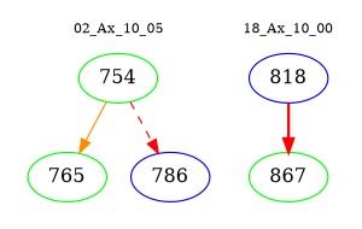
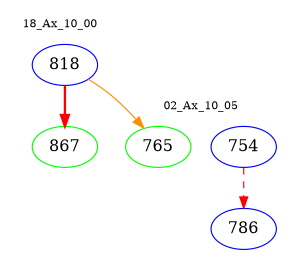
  digraph {
    node [color=blue]
    edge [color=red]
-   n1 [color=green label=754]
+   n1 [label=754]
    n2 [color=green label=765]
    n3 [label=786]
    n4 [label=818]
    n5 [color=green label=867]
    subgraph cluster_1 {
      color=white
      fontsize=10
      label="02_Ax_10_05"
      n1
      n2
      n3
    }
    subgraph cluster_2 {
      color=white
      fontsize=10
      label="18_Ax_10_00"
      n4
      n5
    }
-   n1 -> n2 [color=darkorange style=solid]
+   n4 -> n2 [color=darkorange style=solid]
    n1 -> n3 [style=dashed]
    n4 -> n5 [style=bold]
  }
